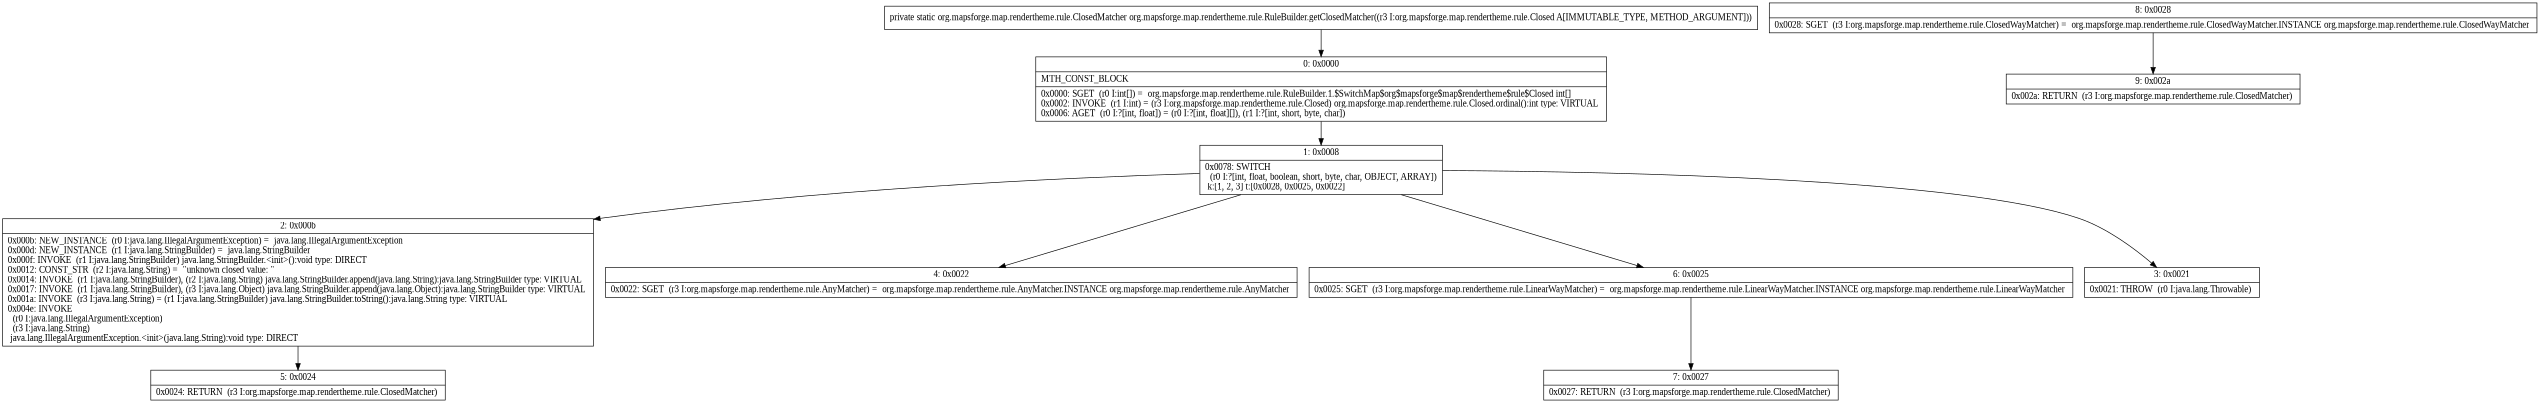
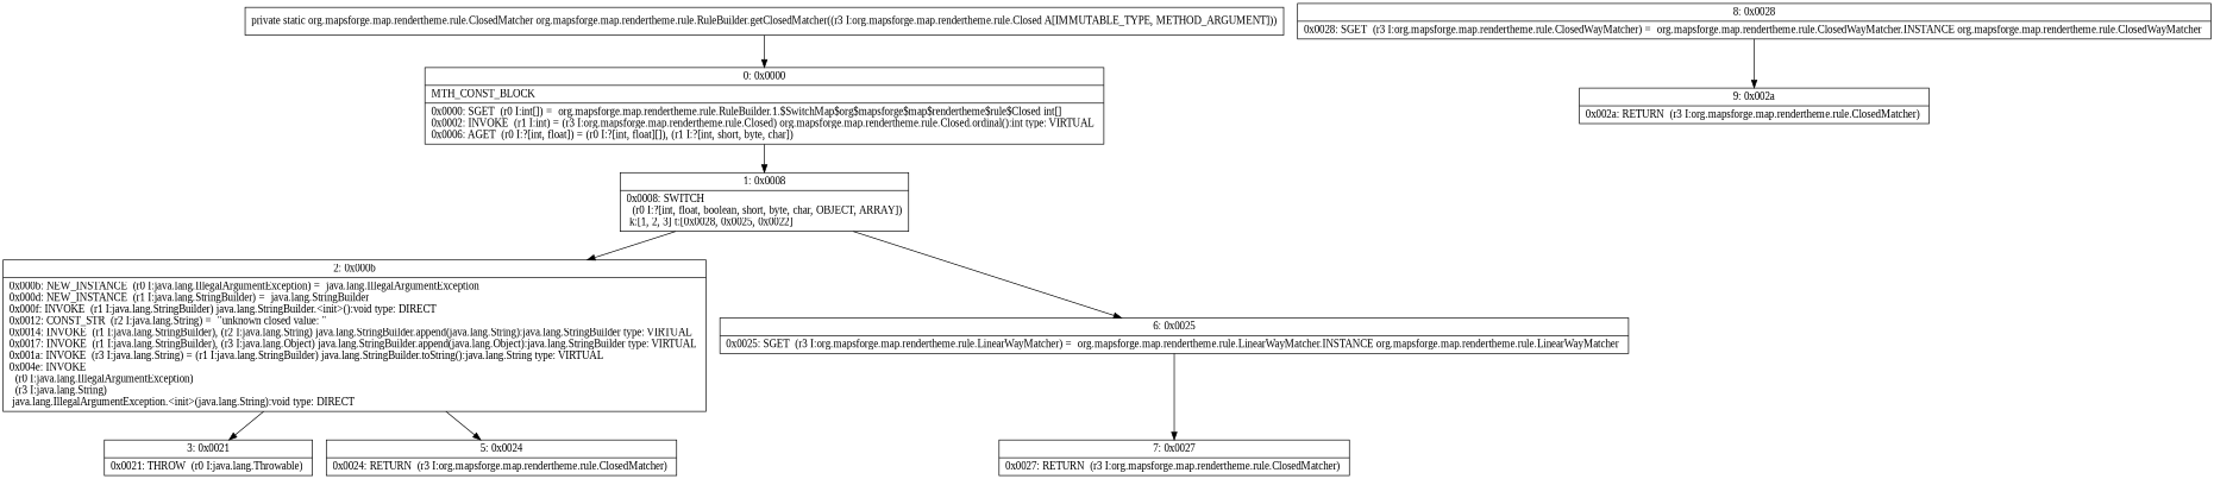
  digraph {
    fontname="Liberation Serif"
    node [fontname="Liberation Serif" shape=record]
    edge [fontname="Liberation Serif"]
    n1 [label="{0\:\ 0x0000|MTH_CONST_BLOCK\l|0x0000: SGET  (r0 I:int[]) =  org.mapsforge.map.rendertheme.rule.RuleBuilder.1.$SwitchMap$org$mapsforge$map$rendertheme$rule$Closed int[] \l0x0002: INVOKE  (r1 I:int) = (r3 I:org.mapsforge.map.rendertheme.rule.Closed) org.mapsforge.map.rendertheme.rule.Closed.ordinal():int type: VIRTUAL \l0x0006: AGET  (r0 I:?[int, float]) = (r0 I:?[int, float][]), (r1 I:?[int, short, byte, char]) \l}"]
-   n2 [label="{1\:\ 0x0008|0x0078: SWITCH  \l  (r0 I:?[int, float, boolean, short, byte, char, OBJECT, ARRAY])\l k:[1, 2, 3] t:[0x0028, 0x0025, 0x0022] \l}"]
+   n2 [label="{1\:\ 0x0008|0x0008: SWITCH  \l  (r0 I:?[int, float, boolean, short, byte, char, OBJECT, ARRAY])\l k:[1, 2, 3] t:[0x0028, 0x0025, 0x0022] \l}"]
    n3 [label="{2\:\ 0x000b|0x000b: NEW_INSTANCE  (r0 I:java.lang.IllegalArgumentException) =  java.lang.IllegalArgumentException \l0x000d: NEW_INSTANCE  (r1 I:java.lang.StringBuilder) =  java.lang.StringBuilder \l0x000f: INVOKE  (r1 I:java.lang.StringBuilder) java.lang.StringBuilder.\<init\>():void type: DIRECT \l0x0012: CONST_STR  (r2 I:java.lang.String) =  \"unknown closed value: \" \l0x0014: INVOKE  (r1 I:java.lang.StringBuilder), (r2 I:java.lang.String) java.lang.StringBuilder.append(java.lang.String):java.lang.StringBuilder type: VIRTUAL \l0x0017: INVOKE  (r1 I:java.lang.StringBuilder), (r3 I:java.lang.Object) java.lang.StringBuilder.append(java.lang.Object):java.lang.StringBuilder type: VIRTUAL \l0x001a: INVOKE  (r3 I:java.lang.String) = (r1 I:java.lang.StringBuilder) java.lang.StringBuilder.toString():java.lang.String type: VIRTUAL \l0x004e: INVOKE  \l  (r0 I:java.lang.IllegalArgumentException)\l  (r3 I:java.lang.String)\l java.lang.IllegalArgumentException.\<init\>(java.lang.String):void type: DIRECT \l}"]
-   n4 [label="{4\:\ 0x0022|0x0022: SGET  (r3 I:org.mapsforge.map.rendertheme.rule.AnyMatcher) =  org.mapsforge.map.rendertheme.rule.AnyMatcher.INSTANCE org.mapsforge.map.rendertheme.rule.AnyMatcher \l}"]
    n5 [label="{6\:\ 0x0025|0x0025: SGET  (r3 I:org.mapsforge.map.rendertheme.rule.LinearWayMatcher) =  org.mapsforge.map.rendertheme.rule.LinearWayMatcher.INSTANCE org.mapsforge.map.rendertheme.rule.LinearWayMatcher \l}"]
    n6 [label="{3\:\ 0x0021|0x0021: THROW  (r0 I:java.lang.Throwable) \l}"]
    n7 [label="{5\:\ 0x0024|0x0024: RETURN  (r3 I:org.mapsforge.map.rendertheme.rule.ClosedMatcher) \l}"]
    n8 [label="{7\:\ 0x0027|0x0027: RETURN  (r3 I:org.mapsforge.map.rendertheme.rule.ClosedMatcher) \l}"]
    n9 [label="{8\:\ 0x0028|0x0028: SGET  (r3 I:org.mapsforge.map.rendertheme.rule.ClosedWayMatcher) =  org.mapsforge.map.rendertheme.rule.ClosedWayMatcher.INSTANCE org.mapsforge.map.rendertheme.rule.ClosedWayMatcher \l}"]
    n10 [label="{9\:\ 0x002a|0x002a: RETURN  (r3 I:org.mapsforge.map.rendertheme.rule.ClosedMatcher) \l}"]
    n11 [label="{private static org.mapsforge.map.rendertheme.rule.ClosedMatcher org.mapsforge.map.rendertheme.rule.RuleBuilder.getClosedMatcher((r3 I:org.mapsforge.map.rendertheme.rule.Closed A[IMMUTABLE_TYPE, METHOD_ARGUMENT])) }"]
    n1 -> n2
    n2 -> n3
-   n2 -> n4
    n2 -> n5
-   n2 -> n6
+   n3 -> n6
    n3 -> n7
    n5 -> n8
    n9 -> n10
    n11 -> n1
  }
